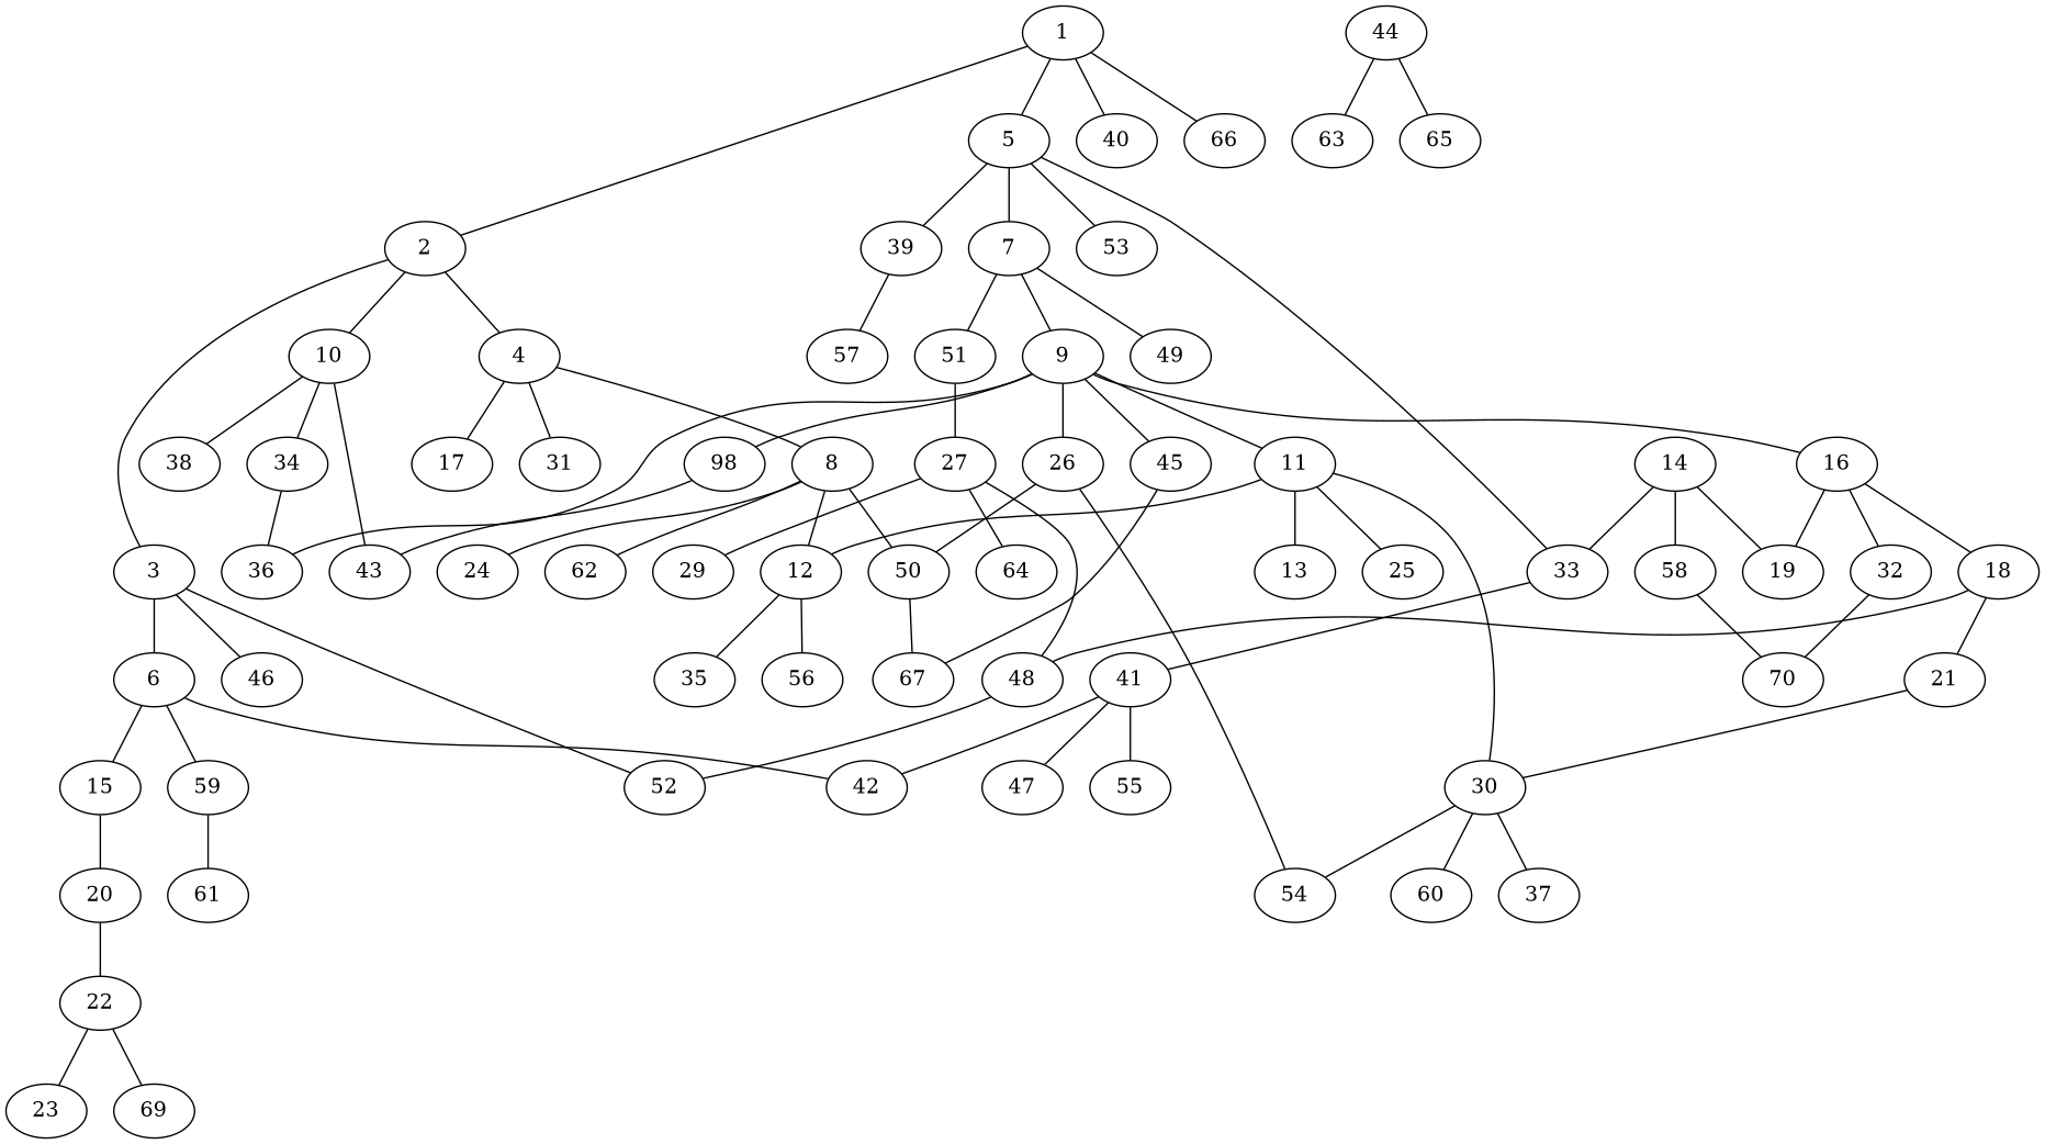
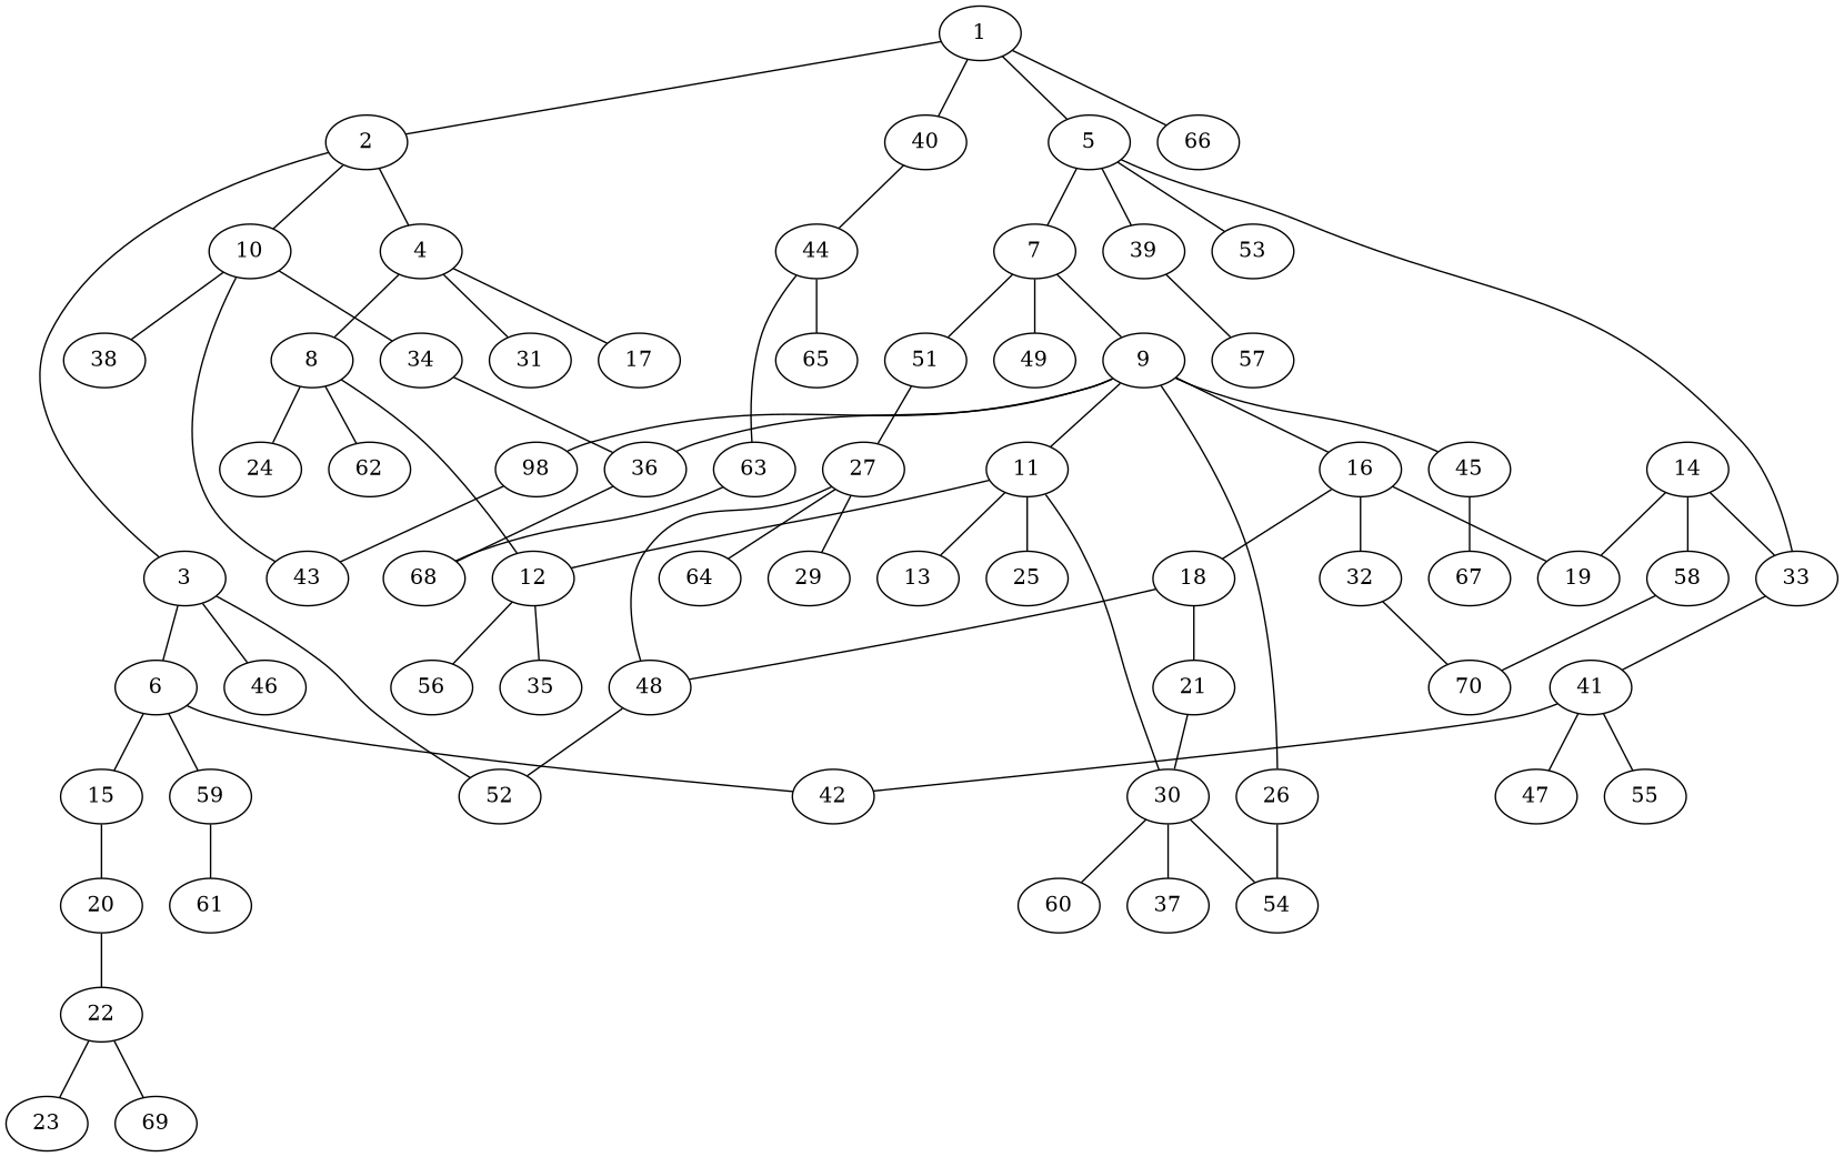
  graph {
    1
    2
    5
    40
    66
    3
    4
    10
    7
    33
    39
    53
    44
    6
    46
    52
    8
    17
    31
    34
    38
    43
    9
    49
    51
    41
    57
    63
    65
+   68
    15
    42
    59
    12
    24
-   50
    62
    14
    19
    58
    36
    20
    61
    35
    56
    67
    70
    11
    16
    26
    n51 [label=98]
    45
    27
    47
    55
    22
    13
    25
    30
    18
    32
    54
    48
    29
    64
    37
    60
    21
    23
    69
    1 -- 2
    1 -- 5
    1 -- 40
    1 -- 66
    2 -- 3
    2 -- 4
    2 -- 10
    5 -- 7
    5 -- 33
    5 -- 39
    5 -- 53
+   40 -- 44
    3 -- 6
    3 -- 46
    3 -- 52
    4 -- 8
    4 -- 17
    4 -- 31
    10 -- 34
    10 -- 38
    10 -- 43
    7 -- 9
    7 -- 49
    7 -- 51
    33 -- 41
    39 -- 57
    44 -- 63
    44 -- 65
    6 -- 15
    6 -- 42
    6 -- 59
    8 -- 12
    8 -- 24
-   8 -- 50
    8 -- 62
    34 -- 36
    9 -- 36
    9 -- 11
    9 -- 16
    9 -- 26
    9 -- n51
    9 -- 45
    51 -- 27
    41 -- 42
    41 -- 47
    41 -- 55
+   63 -- 68
    15 -- 20
    59 -- 61
    12 -- 35
    12 -- 56
-   50 -- 67
    14 -- 33
    14 -- 19
    14 -- 58
    58 -- 70
+   36 -- 68
    20 -- 22
    11 -- 12
    11 -- 13
    11 -- 25
    11 -- 30
    16 -- 19
    16 -- 18
    16 -- 32
-   26 -- 50
    26 -- 54
    n51 -- 43
    45 -- 67
    27 -- 48
    27 -- 29
    27 -- 64
    22 -- 23
    22 -- 69
    30 -- 54
    30 -- 37
    30 -- 60
    18 -- 48
    18 -- 21
    32 -- 70
    48 -- 52
    21 -- 30
  }
